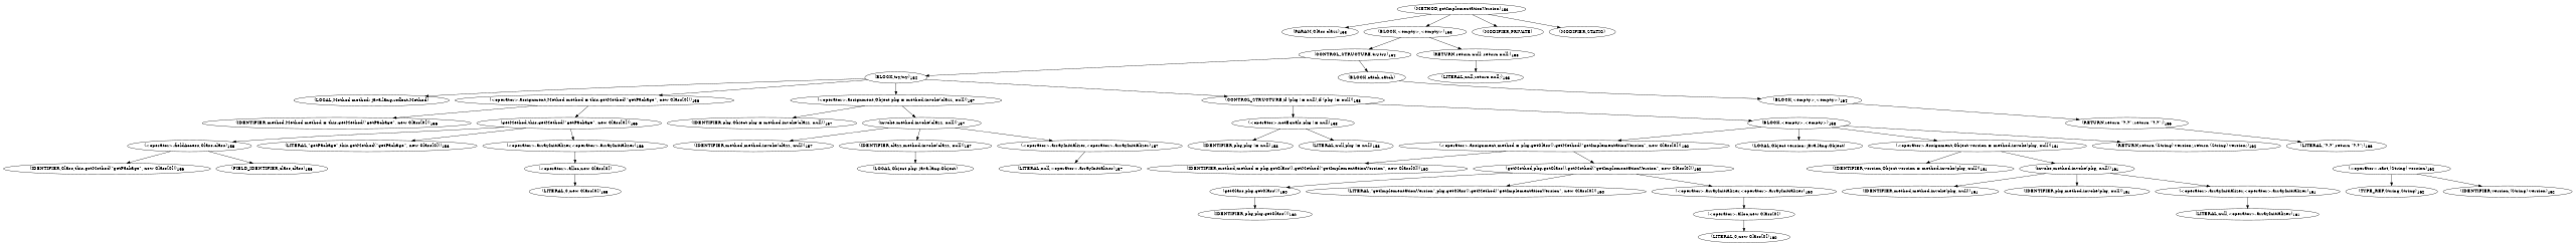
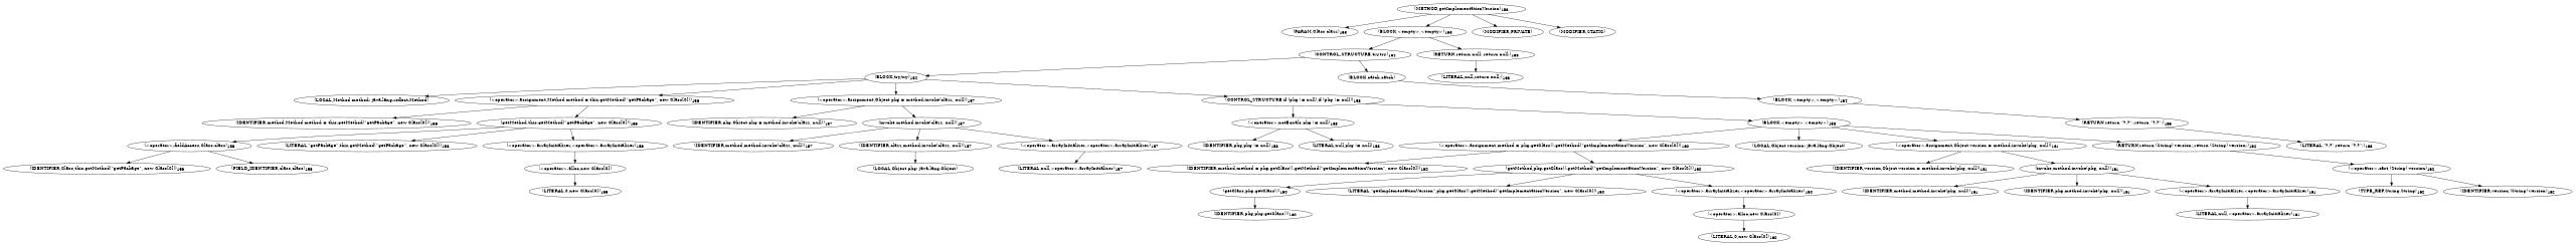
  digraph {
    n1 [label=<(METHOD,getImplementationVersion)<SUB>153</SUB>>]
    n2 [label=<(PARAM,Class clazz)<SUB>153</SUB>>]
    n3 [label=<(BLOCK,&lt;empty&gt;,&lt;empty&gt;)<SUB>153</SUB>>]
    n4 [label=<(MODIFIER,PRIVATE)>]
    n5 [label=<(MODIFIER,STATIC)>]
    n6 [label=<(CONTROL_STRUCTURE,try,try)<SUB>154</SUB>>]
    n7 [label=<(RETURN,return null;,return null;)<SUB>168</SUB>>]
    n8 [label=<(BLOCK,try,try)<SUB>154</SUB>>]
    n9 [label=<(BLOCK,catch,catch)>]
    n10 [label=<(LITERAL,null,return null;)<SUB>168</SUB>>]
    n11 [label=<(LOCAL,Method method: java.lang.reflect.Method)>]
    n12 [label=<(&lt;operator&gt;.assignment,Method method = this.getMethod(&quot;getPackage&quot;, new Class[0]))<SUB>156</SUB>>]
    n13 [label=<(&lt;operator&gt;.assignment,Object pkg = method.invoke(clazz, null))<SUB>157</SUB>>]
    n14 [label=<(CONTROL_STRUCTURE,if (pkg != null),if (pkg != null))<SUB>158</SUB>>]
    n15 [label=<(BLOCK,&lt;empty&gt;,&lt;empty&gt;)<SUB>164</SUB>>]
    n16 [label=<(IDENTIFIER,method,Method method = this.getMethod(&quot;getPackage&quot;, new Class[0]))<SUB>156</SUB>>]
    n17 [label=<(getMethod,this.getMethod(&quot;getPackage&quot;, new Class[0]))<SUB>156</SUB>>]
    n18 [label=<(LOCAL,Object pkg: java.lang.Object)>]
    n19 [label=<(IDENTIFIER,pkg,Object pkg = method.invoke(clazz, null))<SUB>157</SUB>>]
    n20 [label=<(invoke,method.invoke(clazz, null))<SUB>157</SUB>>]
    n21 [label=<(&lt;operator&gt;.notEquals,pkg != null)<SUB>158</SUB>>]
    n22 [label=<(BLOCK,&lt;empty&gt;,&lt;empty&gt;)<SUB>158</SUB>>]
    n23 [label=<(&lt;operator&gt;.fieldAccess,Class.class)<SUB>156</SUB>>]
    n24 [label=<(LITERAL,&quot;getPackage&quot;,this.getMethod(&quot;getPackage&quot;, new Class[0]))<SUB>156</SUB>>]
    n25 [label=<(&lt;operator&gt;.arrayInitializer,&lt;operator&gt;.arrayInitializer)<SUB>156</SUB>>]
    n26 [label=<(IDENTIFIER,Class,this.getMethod(&quot;getPackage&quot;, new Class[0]))<SUB>156</SUB>>]
    n27 [label=<(FIELD_IDENTIFIER,class,class)<SUB>156</SUB>>]
    n28 [label=<(&lt;operator&gt;.alloc,new Class[0])>]
    n29 [label=<(LITERAL,0,new Class[0])<SUB>156</SUB>>]
    n30 [label=<(IDENTIFIER,method,method.invoke(clazz, null))<SUB>157</SUB>>]
    n31 [label=<(IDENTIFIER,clazz,method.invoke(clazz, null))<SUB>157</SUB>>]
    n32 [label=<(&lt;operator&gt;.arrayInitializer,&lt;operator&gt;.arrayInitializer)<SUB>157</SUB>>]
    n33 [label=<(LITERAL,null,&lt;operator&gt;.arrayInitializer)<SUB>157</SUB>>]
    n34 [label=<(IDENTIFIER,pkg,pkg != null)<SUB>158</SUB>>]
    n35 [label=<(LITERAL,null,pkg != null)<SUB>158</SUB>>]
    n36 [label=<(&lt;operator&gt;.assignment,method = pkg.getClass().getMethod(&quot;getImplementationVersion&quot;, new Class[0]))<SUB>160</SUB>>]
    n37 [label=<(LOCAL,Object version: java.lang.Object)>]
    n38 [label=<(&lt;operator&gt;.assignment,Object version = method.invoke(pkg, null))<SUB>161</SUB>>]
    n39 [label=<(RETURN,return (String) version;,return (String) version;)<SUB>162</SUB>>]
    n40 [label=<(IDENTIFIER,method,method = pkg.getClass().getMethod(&quot;getImplementationVersion&quot;, new Class[0]))<SUB>160</SUB>>]
    n41 [label=<(getMethod,pkg.getClass().getMethod(&quot;getImplementationVersion&quot;, new Class[0]))<SUB>160</SUB>>]
    n42 [label=<(IDENTIFIER,version,Object version = method.invoke(pkg, null))<SUB>161</SUB>>]
    n43 [label=<(invoke,method.invoke(pkg, null))<SUB>161</SUB>>]
    n44 [label=<(&lt;operator&gt;.cast,(String) version)<SUB>162</SUB>>]
    n45 [label=<(getClass,pkg.getClass())<SUB>160</SUB>>]
    n46 [label=<(LITERAL,&quot;getImplementationVersion&quot;,pkg.getClass().getMethod(&quot;getImplementationVersion&quot;, new Class[0]))<SUB>160</SUB>>]
    n47 [label=<(&lt;operator&gt;.arrayInitializer,&lt;operator&gt;.arrayInitializer)<SUB>160</SUB>>]
    n48 [label=<(IDENTIFIER,pkg,pkg.getClass())<SUB>160</SUB>>]
    n49 [label=<(&lt;operator&gt;.alloc,new Class[0])>]
    n50 [label=<(LITERAL,0,new Class[0])<SUB>160</SUB>>]
    n51 [label=<(IDENTIFIER,method,method.invoke(pkg, null))<SUB>161</SUB>>]
    n52 [label=<(IDENTIFIER,pkg,method.invoke(pkg, null))<SUB>161</SUB>>]
    n53 [label=<(&lt;operator&gt;.arrayInitializer,&lt;operator&gt;.arrayInitializer)<SUB>161</SUB>>]
    n54 [label=<(LITERAL,null,&lt;operator&gt;.arrayInitializer)<SUB>161</SUB>>]
    n55 [label=<(TYPE_REF,String,String)<SUB>162</SUB>>]
    n56 [label=<(IDENTIFIER,version,(String) version)<SUB>162</SUB>>]
    n57 [label=<(RETURN,return &quot;?.?&quot;;,return &quot;?.?&quot;;)<SUB>166</SUB>>]
    n58 [label=<(LITERAL,&quot;?.?&quot;,return &quot;?.?&quot;;)<SUB>166</SUB>>]
    n1 -> n2
    n1 -> n3
    n1 -> n4
    n1 -> n5
    n3 -> n6
    n3 -> n7
    n6 -> n8
    n6 -> n9
    n7 -> n10
    n8 -> n11
    n8 -> n12
    n8 -> n13
    n8 -> n14
    n9 -> n15
    n12 -> n16
    n12 -> n17
    n13 -> n19
    n13 -> n20
    n14 -> n21
    n14 -> n22
    n15 -> n57
    n17 -> n23
    n17 -> n24
    n17 -> n25
    n20 -> n30
    n20 -> n31
    n20 -> n32
    n21 -> n34
    n21 -> n35
    n22 -> n36
    n22 -> n37
    n22 -> n38
    n22 -> n39
    n23 -> n26
    n23 -> n27
    n25 -> n28
    n28 -> n29
    n31 -> n18
    n32 -> n33
    n36 -> n40
    n36 -> n41
    n38 -> n42
    n38 -> n43
+   n39 -> n44
    n41 -> n45
    n41 -> n46
    n41 -> n47
    n43 -> n51
    n43 -> n52
    n43 -> n53
    n44 -> n55
    n44 -> n56
    n45 -> n48
    n47 -> n49
    n49 -> n50
    n53 -> n54
    n57 -> n58
  }
